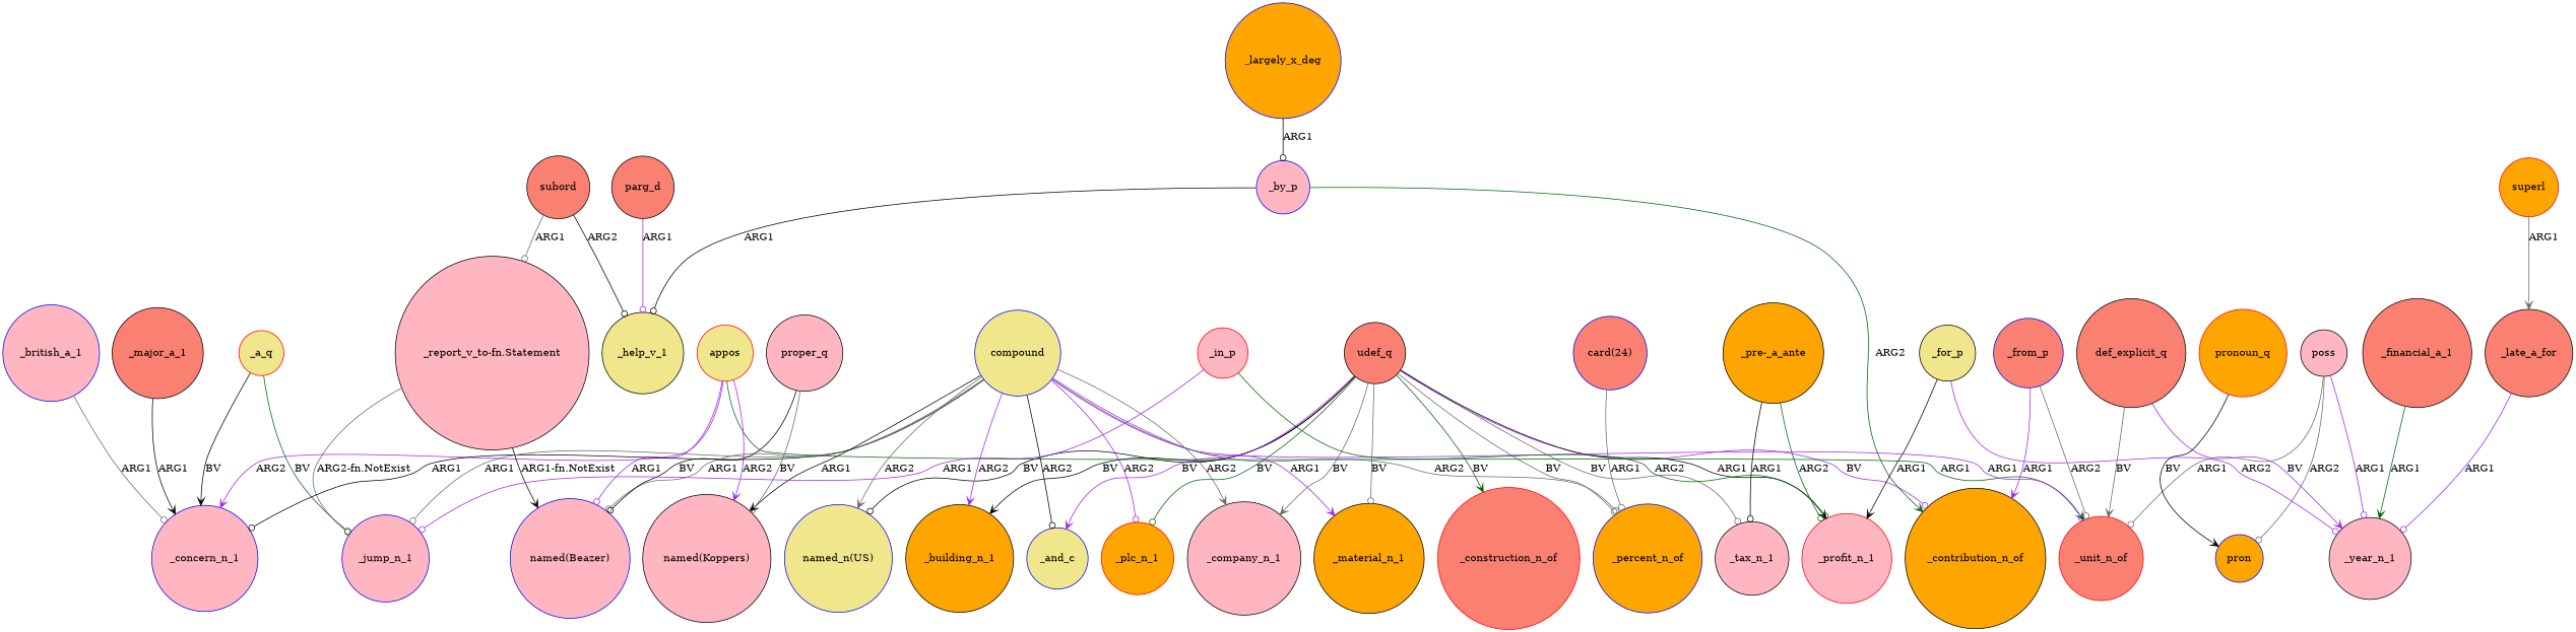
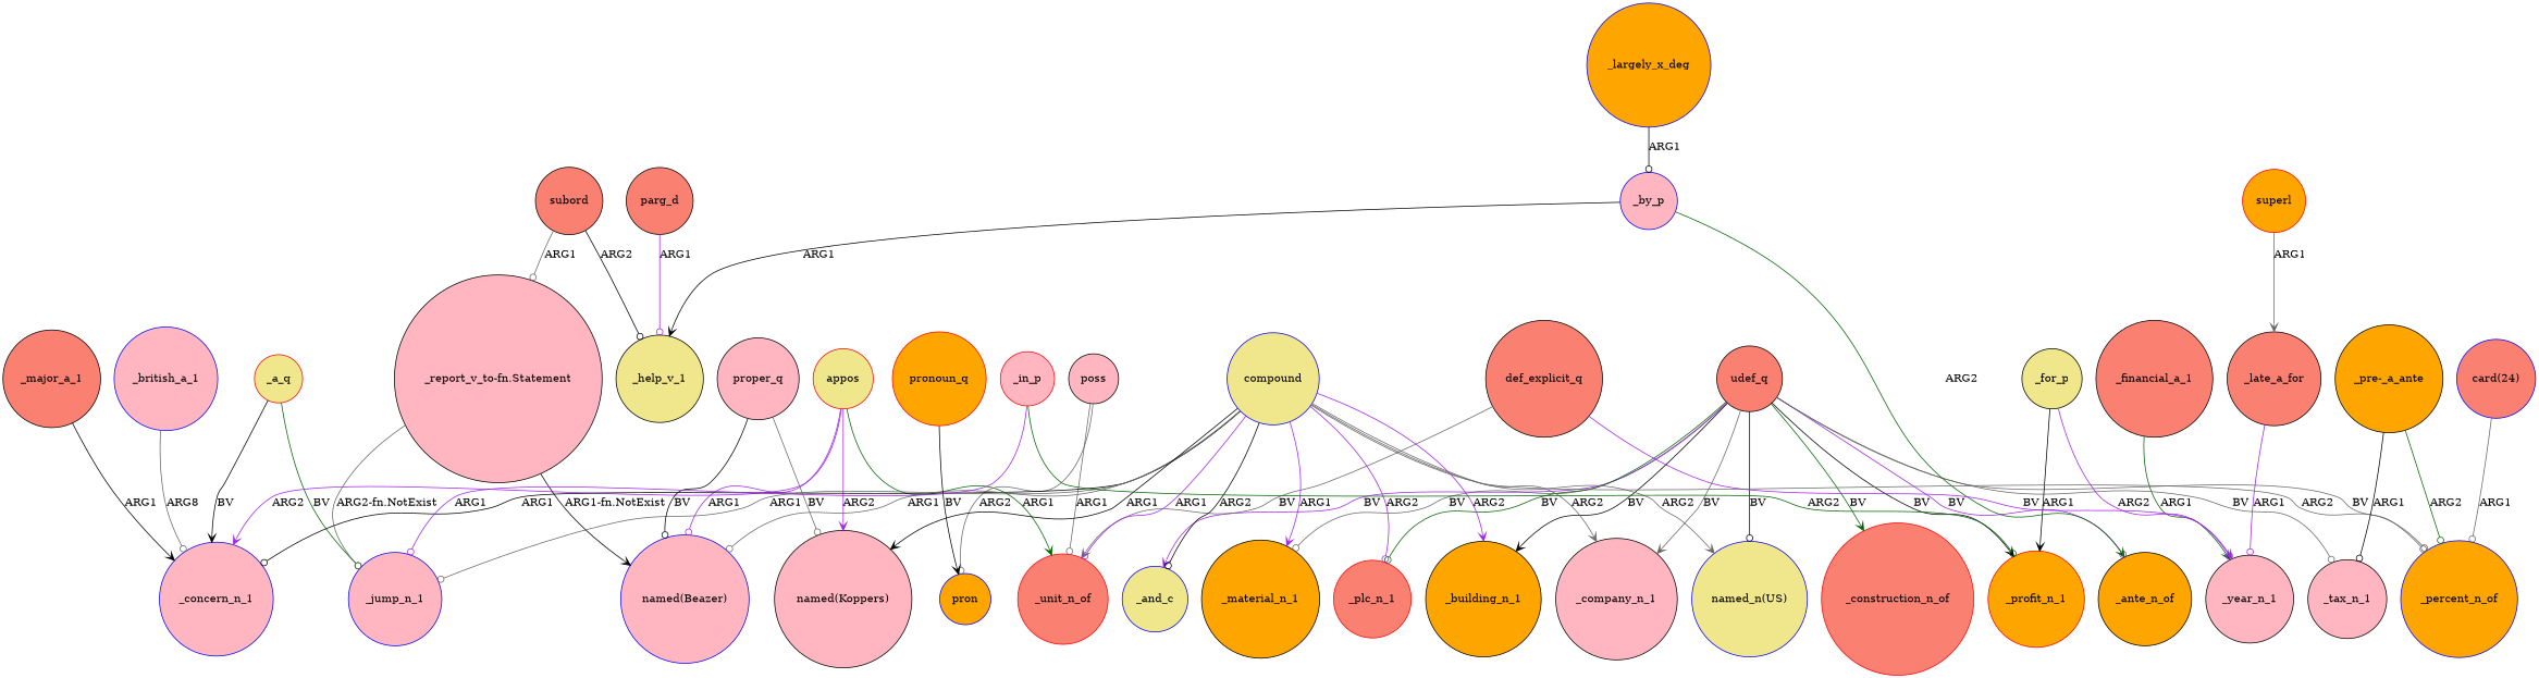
  digraph {
    node [color=black fillcolor=lightpink shape=circle style=filled]
    edge [arrowhead=odot color=gray40]
    parg_d [fillcolor=salmon]
    _help_v_1 [fillcolor=khaki]
    _financial_a_1 [fillcolor=salmon]
    _year_n_1
-   _from_p [color=blue fillcolor=salmon]
    _unit_n_of [color=red fillcolor=salmon]
-   _contribution_n_of [fillcolor=orange]
+   _contribution_n_of [fillcolor=orange label=_ante_n_of]
    _a_q [color=red fillcolor=khaki]
    _concern_n_1 [color=blue]
    _jump_n_1 [color=blue]
    udef_q [fillcolor=salmon]
    _company_n_1
    "named_n(US)" [color=blue fillcolor=khaki]
    _building_n_1 [fillcolor=orange]
    _material_n_1 [fillcolor=orange]
    _tax_n_1
    _percent_n_of [color=blue fillcolor=orange]
    _and_c [color=blue fillcolor=khaki]
-   _profit_n_1 [color=red]
-   _plc_n_1 [color=red fillcolor=orange]
+   _profit_n_1 [color=red fillcolor=orange]
+   _plc_n_1 [color=red fillcolor=salmon]
    _construction_n_of [color=red fillcolor=salmon]
    _for_p [fillcolor=khaki]
    appos [color=red fillcolor=khaki]
    "named(Beazer)" [color=blue]
    "named(Koppers)"
    poss
    pron [color=blue fillcolor=orange]
    subord [fillcolor=salmon]
    "_report_v_to-fn.Statement"
    _by_p [color=blue]
    def_explicit_q [fillcolor=salmon]
    compound [color=blue fillcolor=khaki]
    proper_q
    superl [color=red fillcolor=orange]
    _late_a_for [fillcolor=salmon]
    _major_a_1 [fillcolor=salmon]
    "_pre-_a_ante" [fillcolor=orange]
    pronoun_q [color=red fillcolor=orange]
    _largely_x_deg [color=blue fillcolor=orange]
    _in_p [color=red]
    _british_a_1 [color=blue]
    "card(24)" [color=blue fillcolor=salmon]
    parg_d -> _help_v_1 [color=purple label=ARG1]
    _financial_a_1 -> _year_n_1 [arrowhead=vee color=darkgreen label=ARG1]
-   _from_p -> _unit_n_of [label=ARG2]
-   _from_p -> _contribution_n_of [arrowhead=vee color=purple label=ARG1]
    _a_q -> _concern_n_1 [arrowhead=vee color=black label=BV]
    _a_q -> _jump_n_1 [color=darkgreen label=BV]
    udef_q -> _contribution_n_of [color=purple label=BV]
    udef_q -> _company_n_1 [arrowhead=vee label=BV]
    udef_q -> "named_n(US)" [color=black label=BV]
    udef_q -> _building_n_1 [arrowhead=vee color=black label=BV]
    udef_q -> _material_n_1 [label=BV]
    udef_q -> _tax_n_1 [label=BV]
    udef_q -> _percent_n_of [label=BV]
    udef_q -> _and_c [arrowhead=vee color=purple label=BV]
-   udef_q -> _profit_n_1 [arrowhead=vee color=black label=ARG1]
+   udef_q -> _profit_n_1 [arrowhead=vee color=black label=BV]
    udef_q -> _plc_n_1 [color=darkgreen label=BV]
    udef_q -> _construction_n_of [arrowhead=vee color=darkgreen label=BV]
    _for_p -> _year_n_1 [color=purple label=ARG2]
    _for_p -> _profit_n_1 [arrowhead=vee color=black label=ARG1]
    appos -> _unit_n_of [arrowhead=vee color=darkgreen label=ARG1]
    appos -> _concern_n_1 [arrowhead=vee color=purple label=ARG2]
    appos -> "named(Beazer)" [color=purple label=ARG1]
    appos -> "named(Koppers)" [arrowhead=vee color=purple label=ARG2]
-   poss -> _year_n_1 [color=purple label=ARG1]
    poss -> _unit_n_of [label=ARG1]
    poss -> pron [label=ARG2]
    subord -> _help_v_1 [color=black label=ARG2]
    subord -> "_report_v_to-fn.Statement" [label=ARG1]
    "_report_v_to-fn.Statement" -> _jump_n_1 [label="ARG2-fn.NotExist"]
    "_report_v_to-fn.Statement" -> "named(Beazer)" [arrowhead=vee color=black label="ARG1-fn.NotExist"]
-   _by_p -> _help_v_1 [color=black label=ARG1]
+   _by_p -> _help_v_1 [arrowhead=vee color=black label=ARG1]
    _by_p -> _contribution_n_of [arrowhead=vee color=darkgreen label=ARG2]
    def_explicit_q -> _year_n_1 [arrowhead=vee color=purple label=BV]
    def_explicit_q -> _unit_n_of [arrowhead=vee label=BV]
    compound -> _unit_n_of [color=purple label=ARG1]
    compound -> _concern_n_1 [color=black label=ARG1]
    compound -> _jump_n_1 [label=ARG1]
    compound -> _company_n_1 [arrowhead=vee label=ARG2]
    compound -> "named_n(US)" [arrowhead=vee label=ARG2]
    compound -> _building_n_1 [arrowhead=vee color=purple label=ARG2]
    compound -> _material_n_1 [arrowhead=vee color=purple label=ARG1]
    compound -> _percent_n_of [label=ARG2]
    compound -> _and_c [color=black label=ARG2]
    compound -> _plc_n_1 [color=purple label=ARG2]
    compound -> "named(Beazer)" [label=ARG1]
    compound -> "named(Koppers)" [arrowhead=vee color=black label=ARG1]
    proper_q -> "named(Beazer)" [color=black label=BV]
    proper_q -> "named(Koppers)" [label=BV]
    superl -> _late_a_for [arrowhead=vee label=ARG1]
    _late_a_for -> _year_n_1 [color=purple label=ARG1]
    _major_a_1 -> _concern_n_1 [arrowhead=vee color=black label=ARG1]
    "_pre-_a_ante" -> _tax_n_1 [color=black label=ARG1]
-   "_pre-_a_ante" -> _profit_n_1 [color=darkgreen label=ARG2]
+   "_pre-_a_ante" -> _percent_n_of [color=darkgreen label=ARG2]
    pronoun_q -> pron [arrowhead=vee color=black label=BV]
    _largely_x_deg -> _by_p [color=black label=ARG1]
    _in_p -> _jump_n_1 [color=purple label=ARG1]
    _in_p -> _profit_n_1 [color=darkgreen label=ARG2]
-   _british_a_1 -> _concern_n_1 [label=ARG1]
+   _british_a_1 -> _concern_n_1 [label=ARG8]
    "card(24)" -> _percent_n_of [label=ARG1]
  }
